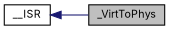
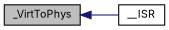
  digraph {
    rankdir=LR
    fontname=Inter
    node [color=black fontname=Inter fontsize=10 shape=record style=filled]
    n1 [fillcolor=grey75 fontcolor=black height=0.2 label=_VirtToPhys width=0.4]
    n2 [fillcolor=white height=0.2 label=__ISR width=0.4]
-   n2 -> n1 [color=midnightblue dir=back fontname=Inter fontsize=10 labelfontname=Helvetica labelfontsize=10 style=solid]
+   n1 -> n2 [color=midnightblue dir=back fontname=Inter fontsize=10 labelfontname=Helvetica labelfontsize=10 style=solid]
  }
